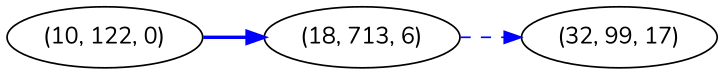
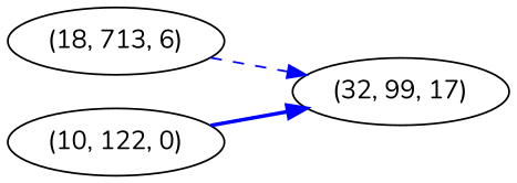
  digraph {
    fontname=Nunito
    rankdir=LR
    node [fontname=Nunito]
    edge [color=blue fontname=Nunito]
    n1 [label="(18, 713, 6)"]
    "(10, 122, 0)"
    "(32, 99, 17)"
    n1 -> "(32, 99, 17)" [style=dashed]
-   "(10, 122, 0)" -> n1 [style=bold]
+   "(10, 122, 0)" -> "(32, 99, 17)" [style=bold]
  }
